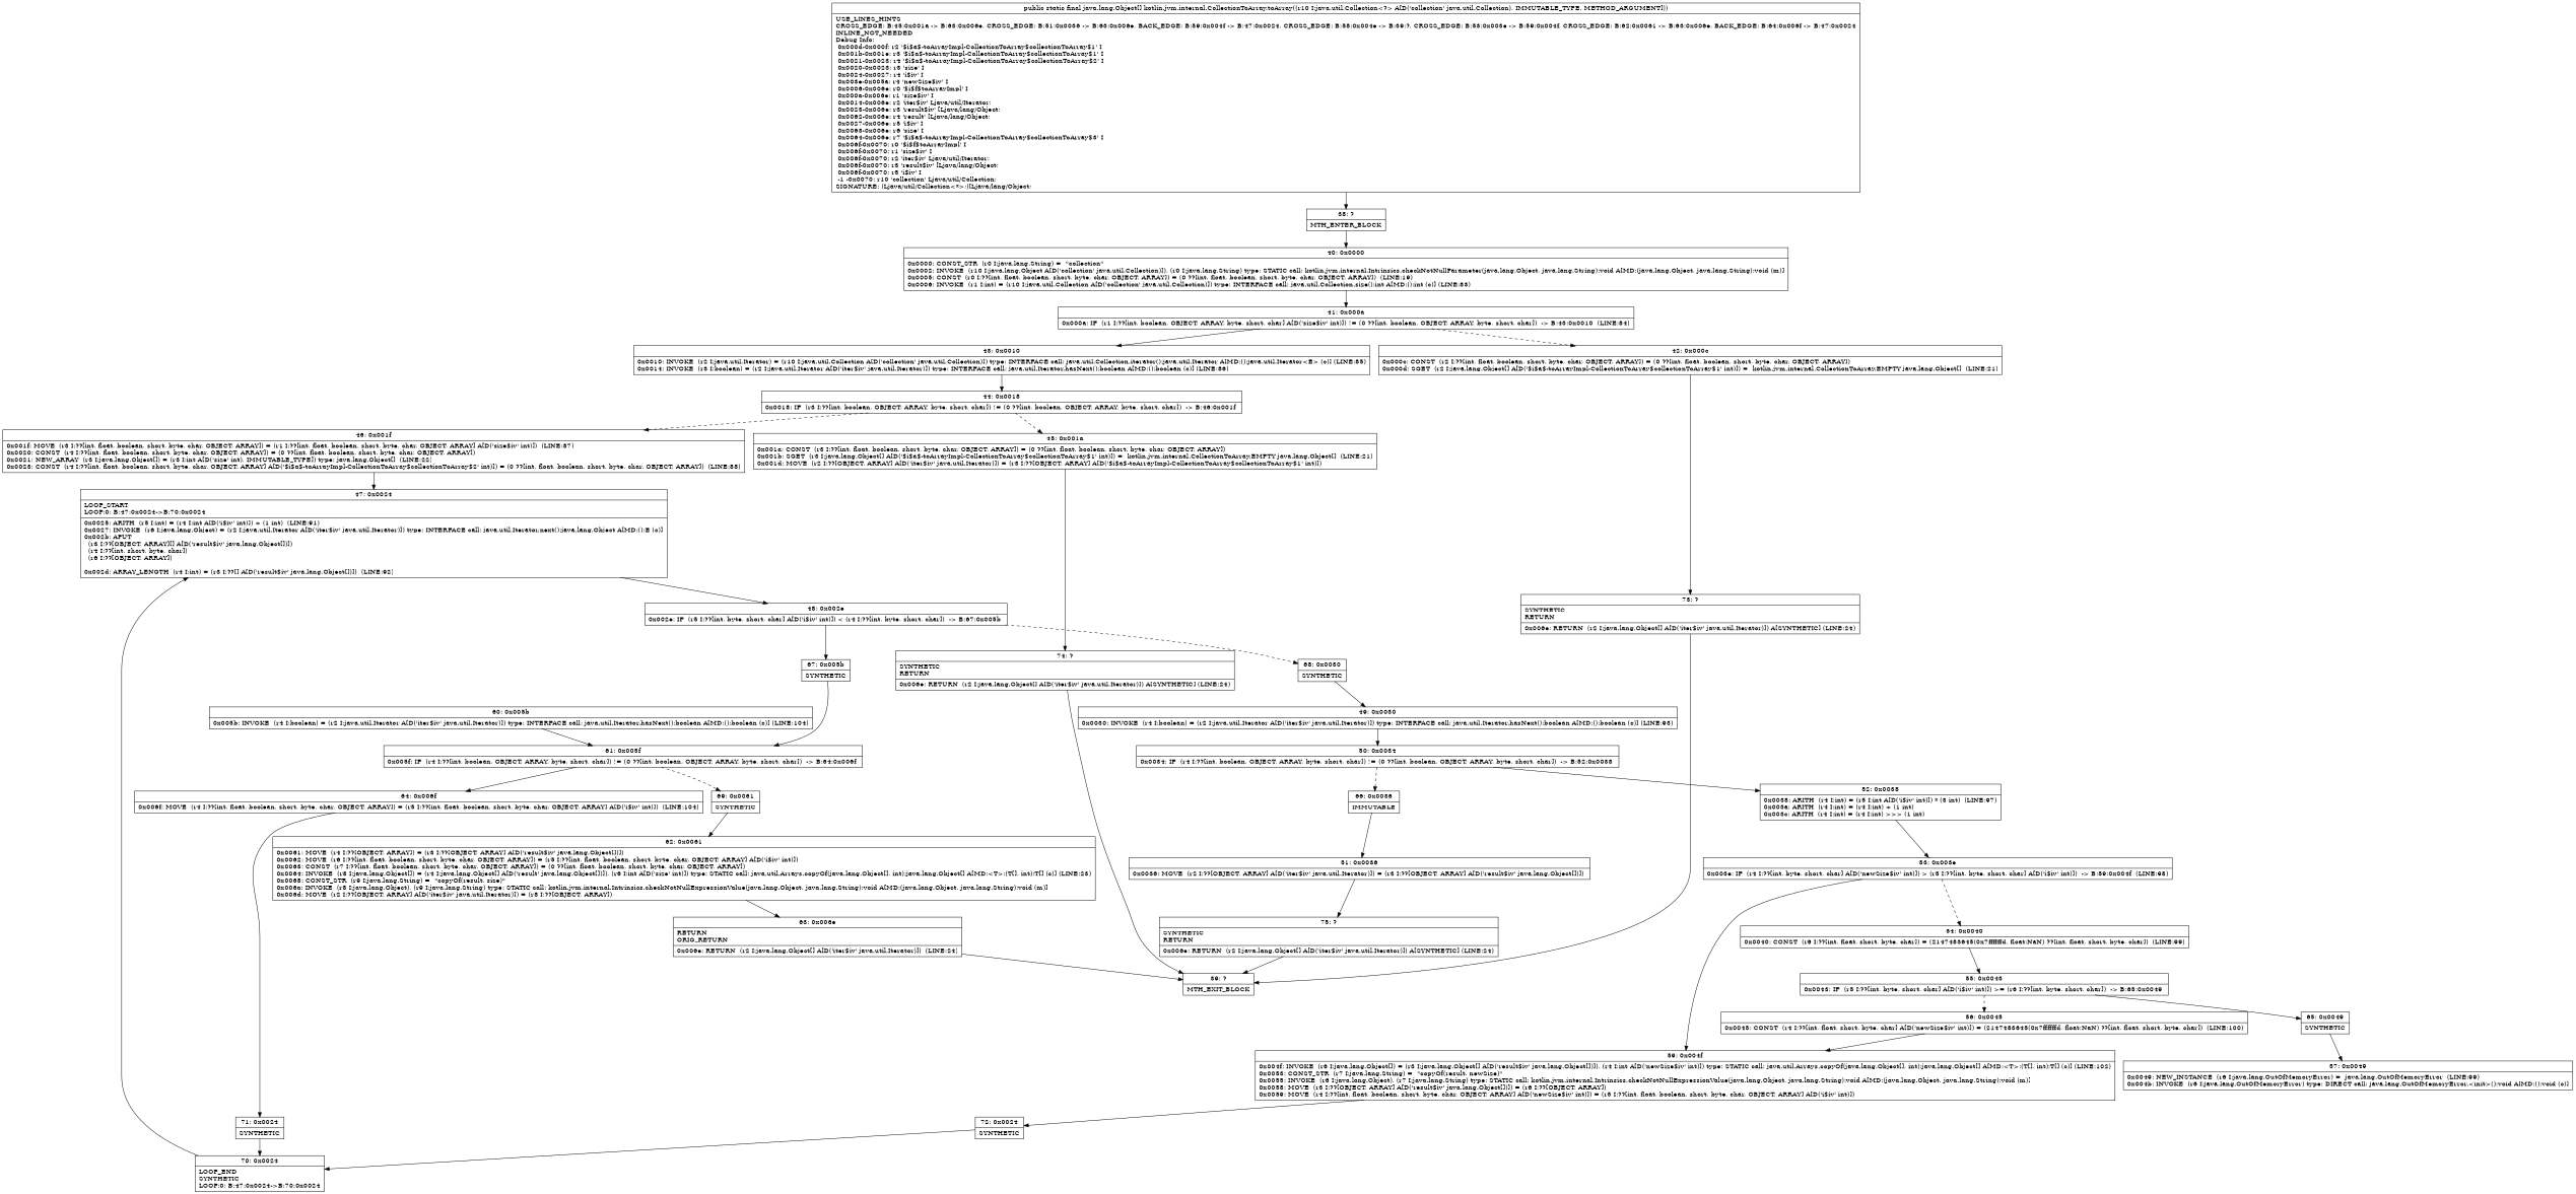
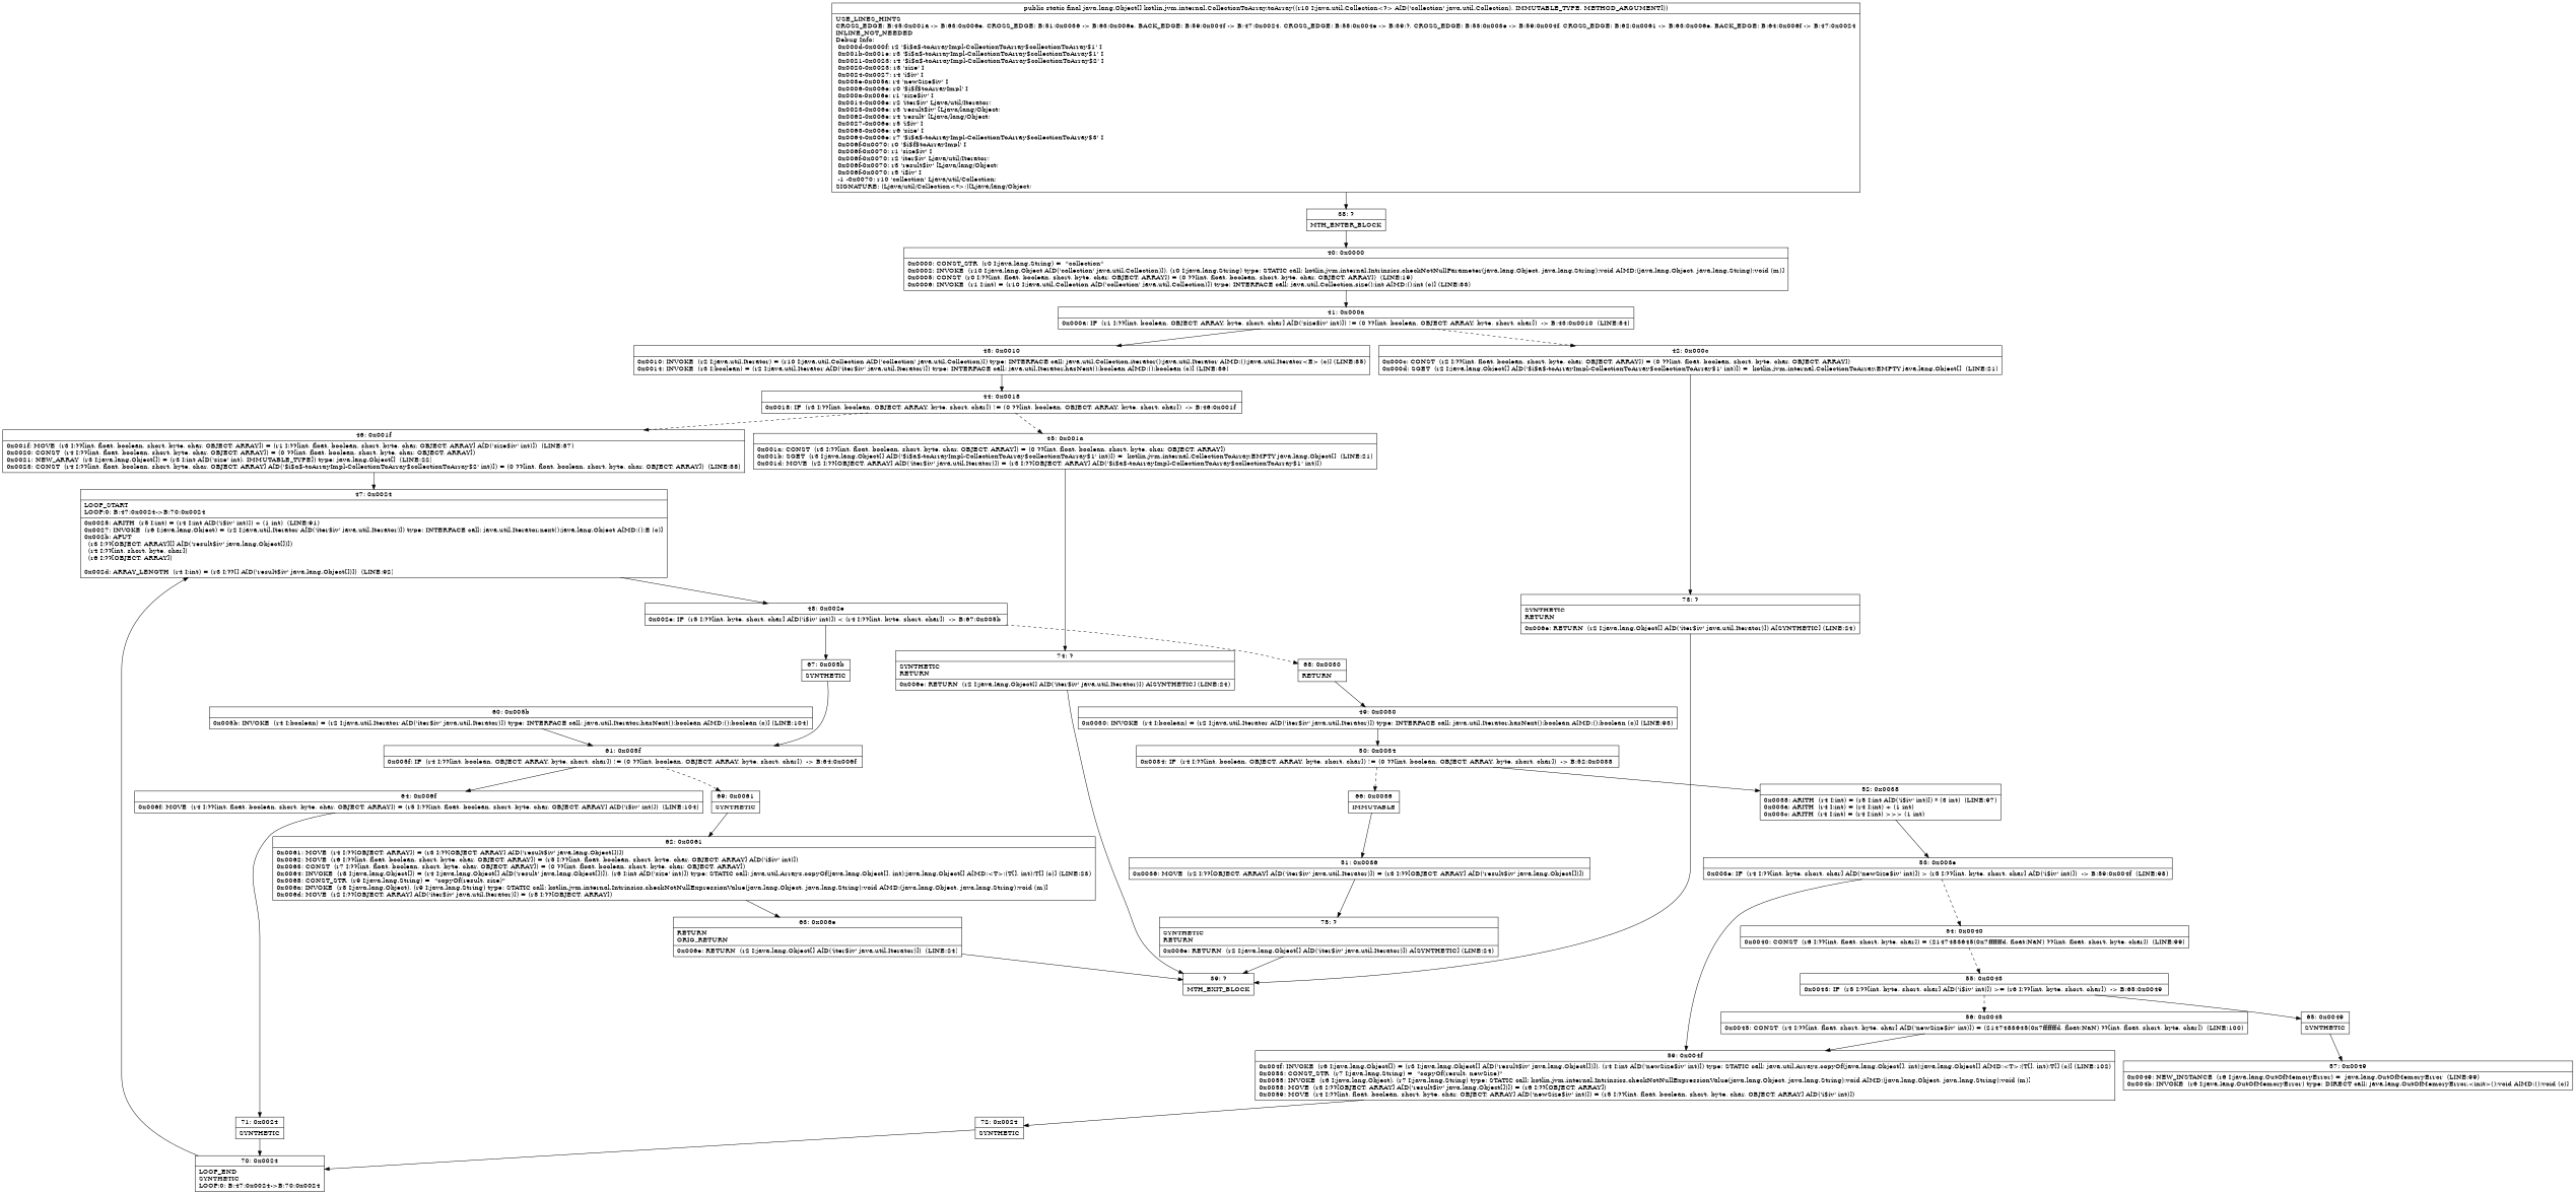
  digraph {
    node [shape=record]
    n1 [label="{38\:\ ?|MTH_ENTER_BLOCK\l}"]
    n2 [label="{40\:\ 0x0000|0x0000: CONST_STR  (r0 I:java.lang.String) =  \"collection\" \l0x0002: INVOKE  (r10 I:java.lang.Object A[D('collection' java.util.Collection)]), (r0 I:java.lang.String) type: STATIC call: kotlin.jvm.internal.Intrinsics.checkNotNullParameter(java.lang.Object, java.lang.String):void A[MD:(java.lang.Object, java.lang.String):void (m)]\l0x0005: CONST  (r0 I:??[int, float, boolean, short, byte, char, OBJECT, ARRAY]) = (0 ??[int, float, boolean, short, byte, char, OBJECT, ARRAY])  (LINE:19)\l0x0006: INVOKE  (r1 I:int) = (r10 I:java.util.Collection A[D('collection' java.util.Collection)]) type: INTERFACE call: java.util.Collection.size():int A[MD:():int (c)] (LINE:83)\l}"]
    n3 [label="{41\:\ 0x000a|0x000a: IF  (r1 I:??[int, boolean, OBJECT, ARRAY, byte, short, char] A[D('size$iv' int)]) != (0 ??[int, boolean, OBJECT, ARRAY, byte, short, char])  \-\> B:43:0x0010  (LINE:84)\l}"]
    n4 [label="{42\:\ 0x000c|0x000c: CONST  (r2 I:??[int, float, boolean, short, byte, char, OBJECT, ARRAY]) = (0 ??[int, float, boolean, short, byte, char, OBJECT, ARRAY]) \l0x000d: SGET  (r2 I:java.lang.Object[] A[D('$i$a$\-toArrayImpl\-CollectionToArray$collectionToArray$1' int)]) =  kotlin.jvm.internal.CollectionToArray.EMPTY java.lang.Object[]  (LINE:21)\l}"]
    n5 [label="{43\:\ 0x0010|0x0010: INVOKE  (r2 I:java.util.Iterator) = (r10 I:java.util.Collection A[D('collection' java.util.Collection)]) type: INTERFACE call: java.util.Collection.iterator():java.util.Iterator A[MD:():java.util.Iterator\<E\> (c)] (LINE:85)\l0x0014: INVOKE  (r3 I:boolean) = (r2 I:java.util.Iterator A[D('iter$iv' java.util.Iterator)]) type: INTERFACE call: java.util.Iterator.hasNext():boolean A[MD:():boolean (c)] (LINE:86)\l}"]
    n6 [label="{73\:\ ?|SYNTHETIC\lRETURN\l|0x006e: RETURN  (r2 I:java.lang.Object[] A[D('iter$iv' java.util.Iterator)]) A[SYNTHETIC] (LINE:24)\l}"]
    n7 [label="{44\:\ 0x0018|0x0018: IF  (r3 I:??[int, boolean, OBJECT, ARRAY, byte, short, char]) != (0 ??[int, boolean, OBJECT, ARRAY, byte, short, char])  \-\> B:46:0x001f \l}"]
    n8 [label="{39\:\ ?|MTH_EXIT_BLOCK\l}"]
    n9 [label="{45\:\ 0x001a|0x001a: CONST  (r3 I:??[int, float, boolean, short, byte, char, OBJECT, ARRAY]) = (0 ??[int, float, boolean, short, byte, char, OBJECT, ARRAY]) \l0x001b: SGET  (r3 I:java.lang.Object[] A[D('$i$a$\-toArrayImpl\-CollectionToArray$collectionToArray$1' int)]) =  kotlin.jvm.internal.CollectionToArray.EMPTY java.lang.Object[]  (LINE:21)\l0x001d: MOVE  (r2 I:??[OBJECT, ARRAY] A[D('iter$iv' java.util.Iterator)]) = (r3 I:??[OBJECT, ARRAY] A[D('$i$a$\-toArrayImpl\-CollectionToArray$collectionToArray$1' int)]) \l}"]
    n10 [label="{46\:\ 0x001f|0x001f: MOVE  (r3 I:??[int, float, boolean, short, byte, char, OBJECT, ARRAY]) = (r1 I:??[int, float, boolean, short, byte, char, OBJECT, ARRAY] A[D('size$iv' int)])  (LINE:87)\l0x0020: CONST  (r4 I:??[int, float, boolean, short, byte, char, OBJECT, ARRAY]) = (0 ??[int, float, boolean, short, byte, char, OBJECT, ARRAY]) \l0x0021: NEW_ARRAY  (r3 I:java.lang.Object[]) = (r3 I:int A[D('size' int), IMMUTABLE_TYPE]) type: java.lang.Object[]  (LINE:22)\l0x0023: CONST  (r4 I:??[int, float, boolean, short, byte, char, OBJECT, ARRAY] A[D('$i$a$\-toArrayImpl\-CollectionToArray$collectionToArray$2' int)]) = (0 ??[int, float, boolean, short, byte, char, OBJECT, ARRAY])  (LINE:88)\l}"]
    n11 [label="{74\:\ ?|SYNTHETIC\lRETURN\l|0x006e: RETURN  (r2 I:java.lang.Object[] A[D('iter$iv' java.util.Iterator)]) A[SYNTHETIC] (LINE:24)\l}"]
    n12 [label="{47\:\ 0x0024|LOOP_START\lLOOP:0: B:47:0x0024\-\>B:70:0x0024\l|0x0025: ARITH  (r5 I:int) = (r4 I:int A[D('i$iv' int)]) + (1 int)  (LINE:91)\l0x0027: INVOKE  (r6 I:java.lang.Object) = (r2 I:java.util.Iterator A[D('iter$iv' java.util.Iterator)]) type: INTERFACE call: java.util.Iterator.next():java.lang.Object A[MD:():E (c)]\l0x002b: APUT  \l  (r3 I:??[OBJECT, ARRAY][] A[D('result$iv' java.lang.Object[])])\l  (r4 I:??[int, short, byte, char])\l  (r6 I:??[OBJECT, ARRAY])\l \l0x002d: ARRAY_LENGTH  (r4 I:int) = (r3 I:??[] A[D('result$iv' java.lang.Object[])])  (LINE:92)\l}"]
    n13 [label="{48\:\ 0x002e|0x002e: IF  (r5 I:??[int, byte, short, char] A[D('i$iv' int)]) \< (r4 I:??[int, byte, short, char])  \-\> B:67:0x005b \l}"]
    n14 [label="{67\:\ 0x005b|SYNTHETIC\l}"]
-   n15 [label="{68\:\ 0x0030|SYNTHETIC\l}"]
+   n15 [label="{68\:\ 0x0030|RETURN\l}"]
    n16 [label="{61\:\ 0x005f|0x005f: IF  (r4 I:??[int, boolean, OBJECT, ARRAY, byte, short, char]) != (0 ??[int, boolean, OBJECT, ARRAY, byte, short, char])  \-\> B:64:0x006f \l}"]
    n17 [label="{49\:\ 0x0030|0x0030: INVOKE  (r4 I:boolean) = (r2 I:java.util.Iterator A[D('iter$iv' java.util.Iterator)]) type: INTERFACE call: java.util.Iterator.hasNext():boolean A[MD:():boolean (c)] (LINE:93)\l}"]
    n18 [label="{60\:\ 0x005b|0x005b: INVOKE  (r4 I:boolean) = (r2 I:java.util.Iterator A[D('iter$iv' java.util.Iterator)]) type: INTERFACE call: java.util.Iterator.hasNext():boolean A[MD:():boolean (c)] (LINE:104)\l}"]
    n19 [label="{64\:\ 0x006f|0x006f: MOVE  (r4 I:??[int, float, boolean, short, byte, char, OBJECT, ARRAY]) = (r5 I:??[int, float, boolean, short, byte, char, OBJECT, ARRAY] A[D('i$iv' int)])  (LINE:104)\l}"]
    n20 [label="{69\:\ 0x0061|SYNTHETIC\l}"]
    n21 [label="{71\:\ 0x0024|SYNTHETIC\l}"]
    n22 [label="{62\:\ 0x0061|0x0061: MOVE  (r4 I:??[OBJECT, ARRAY]) = (r3 I:??[OBJECT, ARRAY] A[D('result$iv' java.lang.Object[])]) \l0x0062: MOVE  (r6 I:??[int, float, boolean, short, byte, char, OBJECT, ARRAY]) = (r5 I:??[int, float, boolean, short, byte, char, OBJECT, ARRAY] A[D('i$iv' int)]) \l0x0063: CONST  (r7 I:??[int, float, boolean, short, byte, char, OBJECT, ARRAY]) = (0 ??[int, float, boolean, short, byte, char, OBJECT, ARRAY]) \l0x0064: INVOKE  (r8 I:java.lang.Object[]) = (r4 I:java.lang.Object[] A[D('result' java.lang.Object[])]), (r6 I:int A[D('size' int)]) type: STATIC call: java.util.Arrays.copyOf(java.lang.Object[], int):java.lang.Object[] A[MD:\<T\>:(T[], int):T[] (c)] (LINE:23)\l0x0068: CONST_STR  (r9 I:java.lang.String) =  \"copyOf(result, size)\" \l0x006a: INVOKE  (r8 I:java.lang.Object), (r9 I:java.lang.String) type: STATIC call: kotlin.jvm.internal.Intrinsics.checkNotNullExpressionValue(java.lang.Object, java.lang.String):void A[MD:(java.lang.Object, java.lang.String):void (m)]\l0x006d: MOVE  (r2 I:??[OBJECT, ARRAY] A[D('iter$iv' java.util.Iterator)]) = (r8 I:??[OBJECT, ARRAY]) \l}"]
    n23 [label="{70\:\ 0x0024|LOOP_END\lSYNTHETIC\lLOOP:0: B:47:0x0024\-\>B:70:0x0024\l}"]
    n24 [label="{63\:\ 0x006e|RETURN\lORIG_RETURN\l|0x006e: RETURN  (r2 I:java.lang.Object[] A[D('iter$iv' java.util.Iterator)])  (LINE:24)\l}"]
    n25 [label="{50\:\ 0x0034|0x0034: IF  (r4 I:??[int, boolean, OBJECT, ARRAY, byte, short, char]) != (0 ??[int, boolean, OBJECT, ARRAY, byte, short, char])  \-\> B:52:0x0038 \l}"]
    n26 [label="{52\:\ 0x0038|0x0038: ARITH  (r4 I:int) = (r5 I:int A[D('i$iv' int)]) * (3 int)  (LINE:97)\l0x003a: ARITH  (r4 I:int) = (r4 I:int) + (1 int) \l0x003c: ARITH  (r4 I:int) = (r4 I:int) \>\>\> (1 int) \l}"]
    n27 [label="{66\:\ 0x0036|IMMUTABLE\l}"]
    n28 [label="{53\:\ 0x003e|0x003e: IF  (r4 I:??[int, byte, short, char] A[D('newSize$iv' int)]) \> (r5 I:??[int, byte, short, char] A[D('i$iv' int)])  \-\> B:59:0x004f  (LINE:98)\l}"]
    n29 [label="{51\:\ 0x0036|0x0036: MOVE  (r2 I:??[OBJECT, ARRAY] A[D('iter$iv' java.util.Iterator)]) = (r3 I:??[OBJECT, ARRAY] A[D('result$iv' java.lang.Object[])]) \l}"]
    n30 [label="{54\:\ 0x0040|0x0040: CONST  (r6 I:??[int, float, short, byte, char]) = (2147483645(0x7ffffffd, float:NaN) ??[int, float, short, byte, char])  (LINE:99)\l}"]
    n31 [label="{59\:\ 0x004f|0x004f: INVOKE  (r6 I:java.lang.Object[]) = (r3 I:java.lang.Object[] A[D('result$iv' java.lang.Object[])]), (r4 I:int A[D('newSize$iv' int)]) type: STATIC call: java.util.Arrays.copyOf(java.lang.Object[], int):java.lang.Object[] A[MD:\<T\>:(T[], int):T[] (c)] (LINE:102)\l0x0053: CONST_STR  (r7 I:java.lang.String) =  \"copyOf(result, newSize)\" \l0x0055: INVOKE  (r6 I:java.lang.Object), (r7 I:java.lang.String) type: STATIC call: kotlin.jvm.internal.Intrinsics.checkNotNullExpressionValue(java.lang.Object, java.lang.String):void A[MD:(java.lang.Object, java.lang.String):void (m)]\l0x0058: MOVE  (r3 I:??[OBJECT, ARRAY] A[D('result$iv' java.lang.Object[])]) = (r6 I:??[OBJECT, ARRAY]) \l0x0059: MOVE  (r4 I:??[int, float, boolean, short, byte, char, OBJECT, ARRAY] A[D('newSize$iv' int)]) = (r5 I:??[int, float, boolean, short, byte, char, OBJECT, ARRAY] A[D('i$iv' int)]) \l}"]
    n32 [label="{55\:\ 0x0043|0x0043: IF  (r5 I:??[int, byte, short, char] A[D('i$iv' int)]) \>= (r6 I:??[int, byte, short, char])  \-\> B:65:0x0049 \l}"]
    n33 [label="{72\:\ 0x0024|SYNTHETIC\l}"]
    n34 [label="{56\:\ 0x0045|0x0045: CONST  (r4 I:??[int, float, short, byte, char] A[D('newSize$iv' int)]) = (2147483645(0x7ffffffd, float:NaN) ??[int, float, short, byte, char])  (LINE:100)\l}"]
    n35 [label="{65\:\ 0x0049|SYNTHETIC\l}"]
    n36 [label="{57\:\ 0x0049|0x0049: NEW_INSTANCE  (r6 I:java.lang.OutOfMemoryError) =  java.lang.OutOfMemoryError  (LINE:99)\l0x004b: INVOKE  (r6 I:java.lang.OutOfMemoryError) type: DIRECT call: java.lang.OutOfMemoryError.\<init\>():void A[MD:():void (c)]\l}"]
    n37 [label="{75\:\ ?|SYNTHETIC\lRETURN\l|0x006e: RETURN  (r2 I:java.lang.Object[] A[D('iter$iv' java.util.Iterator)]) A[SYNTHETIC] (LINE:24)\l}"]
    n38 [label="{public static final java.lang.Object[] kotlin.jvm.internal.CollectionToArray.toArray((r10 I:java.util.Collection\<?\> A[D('collection' java.util.Collection), IMMUTABLE_TYPE, METHOD_ARGUMENT]))  | USE_LINES_HINTS\lCROSS_EDGE: B:45:0x001a \-\> B:63:0x006e, CROSS_EDGE: B:51:0x0036 \-\> B:63:0x006e, BACK_EDGE: B:59:0x004f \-\> B:47:0x0024, CROSS_EDGE: B:58:0x004e \-\> B:39:?, CROSS_EDGE: B:53:0x003e \-\> B:59:0x004f, CROSS_EDGE: B:62:0x0061 \-\> B:63:0x006e, BACK_EDGE: B:64:0x006f \-\> B:47:0x0024\lINLINE_NOT_NEEDED\lDebug Info:\l  0x000d\-0x000f: r2 '$i$a$\-toArrayImpl\-CollectionToArray$collectionToArray$1' I\l  0x001b\-0x001e: r3 '$i$a$\-toArrayImpl\-CollectionToArray$collectionToArray$1' I\l  0x0021\-0x0023: r4 '$i$a$\-toArrayImpl\-CollectionToArray$collectionToArray$2' I\l  0x0020\-0x0023: r3 'size' I\l  0x0024\-0x0027: r4 'i$iv' I\l  0x003e\-0x005a: r4 'newSize$iv' I\l  0x0006\-0x006e: r0 '$i$f$toArrayImpl' I\l  0x000a\-0x006e: r1 'size$iv' I\l  0x0014\-0x006e: r2 'iter$iv' Ljava\/util\/Iterator;\l  0x0023\-0x006e: r3 'result$iv' [Ljava\/lang\/Object;\l  0x0062\-0x006e: r4 'result' [Ljava\/lang\/Object;\l  0x0027\-0x006e: r5 'i$iv' I\l  0x0063\-0x006e: r6 'size' I\l  0x0064\-0x006e: r7 '$i$a$\-toArrayImpl\-CollectionToArray$collectionToArray$3' I\l  0x006f\-0x0070: r0 '$i$f$toArrayImpl' I\l  0x006f\-0x0070: r1 'size$iv' I\l  0x006f\-0x0070: r2 'iter$iv' Ljava\/util\/Iterator;\l  0x006f\-0x0070: r3 'result$iv' [Ljava\/lang\/Object;\l  0x006f\-0x0070: r5 'i$iv' I\l  \-1 \-0x0070: r10 'collection' Ljava\/util\/Collection;\lSIGNATURE: (Ljava\/util\/Collection\<*\>;)[Ljava\/lang\/Object;\l}"]
    n1 -> n2
    n2 -> n3
    n3 -> n4 [style=dashed]
    n3 -> n5
    n4 -> n6
    n5 -> n7
    n6 -> n8
    n7 -> n9 [style=dashed]
    n7 -> n10 [style=dashed]
    n9 -> n11
    n10 -> n12
    n11 -> n8
    n12 -> n13
    n13 -> n14
    n13 -> n15 [style=dashed]
    n14 -> n16
    n15 -> n17
    n16 -> n19
    n16 -> n20 [style=dashed]
    n17 -> n25
    n18 -> n16
    n19 -> n21
    n20 -> n22
    n21 -> n23
    n22 -> n24
    n23 -> n12
    n24 -> n8
    n25 -> n26
    n25 -> n27 [style=dashed]
    n26 -> n28
    n27 -> n29
    n28 -> n30 [style=dashed]
    n28 -> n31
    n29 -> n37
-   n30 -> n32
+   n30 -> n32 [style=dashed]
    n31 -> n33
    n32 -> n34 [style=dashed]
    n32 -> n35
    n33 -> n23
    n34 -> n31
    n35 -> n36
    n37 -> n8
    n38 -> n1
  }
